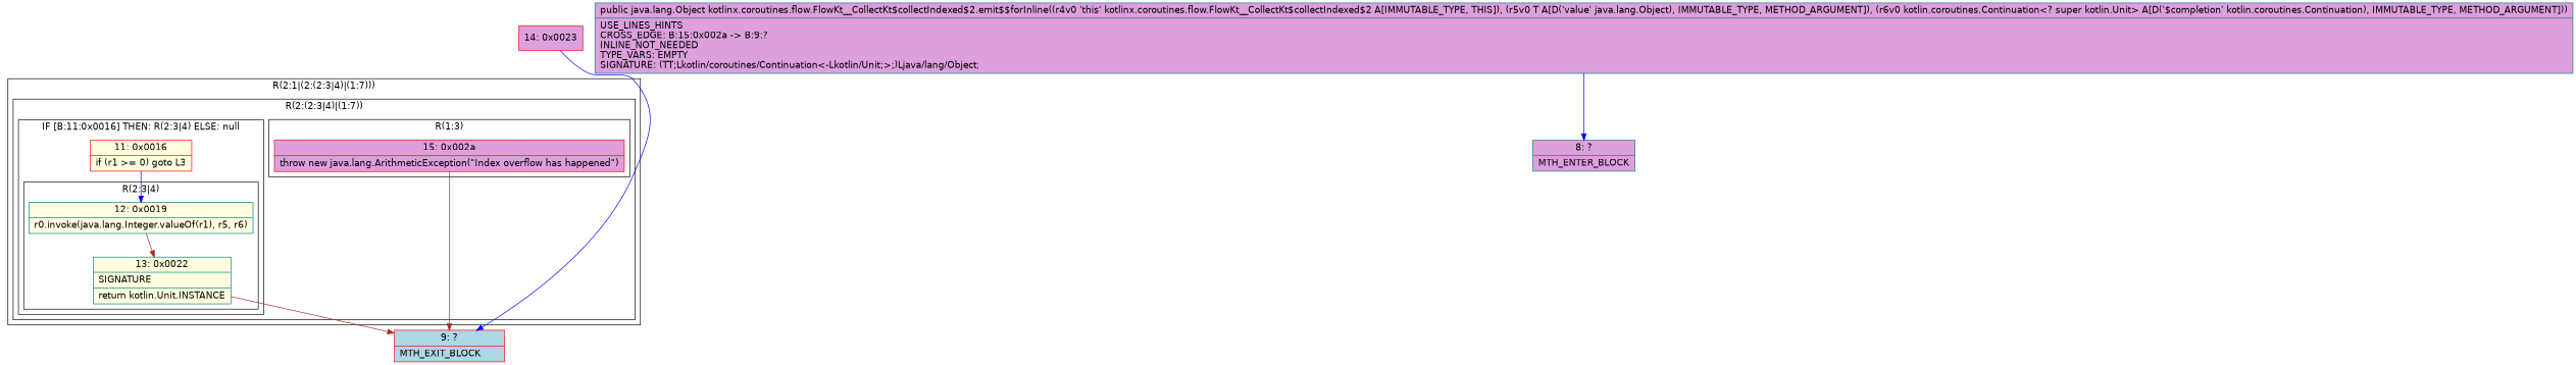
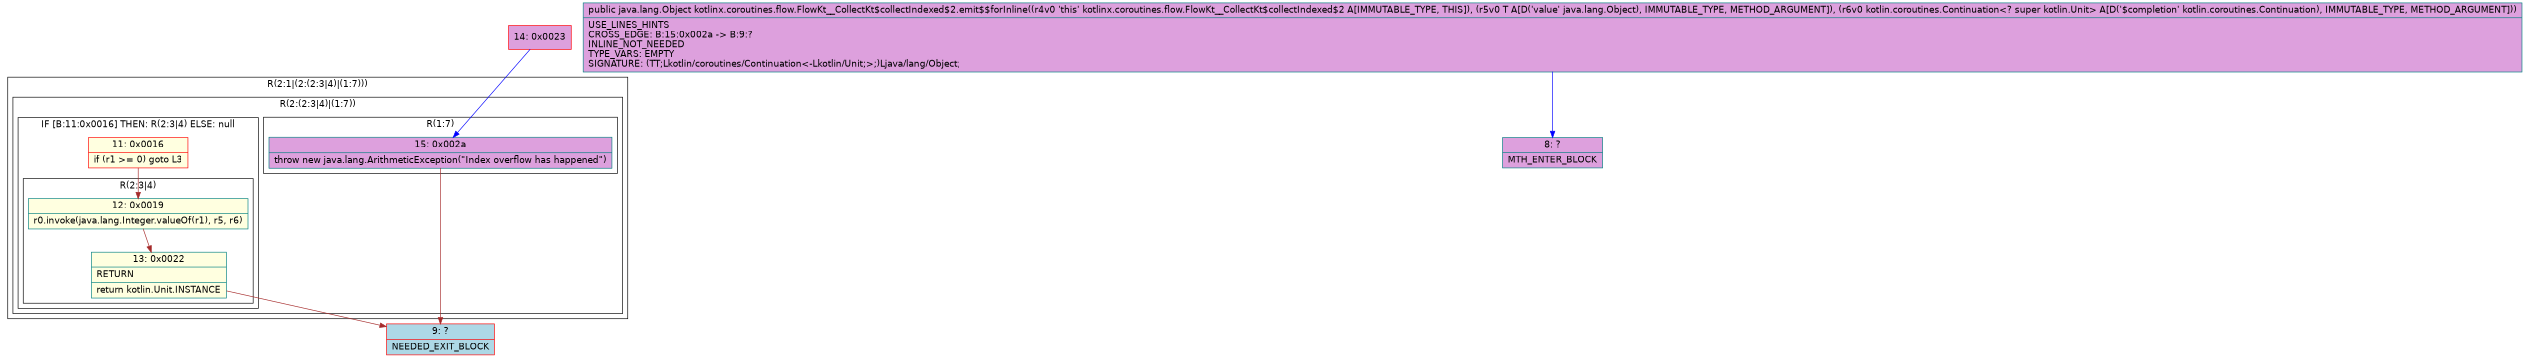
  digraph {
    fontname="DejaVu Sans"
    node [color=teal fillcolor=plum fontname="DejaVu Sans" shape=record style=filled]
    edge [color=brown fontname="DejaVu Sans"]
    n1 [fillcolor=lightyellow label="{12\:\ 0x0019|r0.invoke(java.lang.Integer.valueOf(r1), r5, r6)\l}"]
-   n2 [fillcolor=lightyellow label="{13\:\ 0x0022|SIGNATURE\l|return kotlin.Unit.INSTANCE\l}"]
+   n2 [fillcolor=lightyellow label="{13\:\ 0x0022|RETURN\l|return kotlin.Unit.INSTANCE\l}"]
    n3 [color=red fillcolor=lightyellow label="{11\:\ 0x0016|if (r1 \>= 0) goto L3\l}"]
-   n4 [color=red label="{15\:\ 0x002a|throw new java.lang.ArithmeticException(\"Index overflow has happened\")\l}"]
-   n5 [color=red fillcolor=lightblue label="{9\:\ ?|MTH_EXIT_BLOCK\l}"]
+   n4 [label="{15\:\ 0x002a|throw new java.lang.ArithmeticException(\"Index overflow has happened\")\l}"]
+   n5 [color=red fillcolor=lightblue label="{9\:\ ?|NEEDED_EXIT_BLOCK\l}"]
    n6 [color=red label="{14\:\ 0x0023}"]
    n7 [label="{8\:\ ?|MTH_ENTER_BLOCK\l}"]
    n8 [label="{public java.lang.Object kotlinx.coroutines.flow.FlowKt__CollectKt$collectIndexed$2.emit$$forInline((r4v0 'this' kotlinx.coroutines.flow.FlowKt__CollectKt$collectIndexed$2 A[IMMUTABLE_TYPE, THIS]), (r5v0 T A[D('value' java.lang.Object), IMMUTABLE_TYPE, METHOD_ARGUMENT]), (r6v0 kotlin.coroutines.Continuation\<? super kotlin.Unit\> A[D('$completion' kotlin.coroutines.Continuation), IMMUTABLE_TYPE, METHOD_ARGUMENT]))  | USE_LINES_HINTS\lCROSS_EDGE: B:15:0x002a \-\> B:9:?\lINLINE_NOT_NEEDED\lTYPE_VARS: EMPTY\lSIGNATURE: (TT;Lkotlin\/coroutines\/Continuation\<\-Lkotlin\/Unit;\>;)Ljava\/lang\/Object;\l}"]
    subgraph cluster_1 {
      label="R(2:1|(2:(2:3|4)|(1:7)))"
      subgraph cluster_2 {
        label="R(2:(2:3|4)|(1:7))"
        subgraph cluster_3 {
          label="IF [B:11:0x0016] THEN: R(2:3|4) ELSE: null"
          n3
          subgraph cluster_4 {
            label="R(2:3|4)"
            n1
            n2
          }
        }
        subgraph cluster_5 {
-         label="R(1:3)"
+         label="R(1:7)"
          n4
        }
      }
    }
    n1 -> n2
    n2 -> n5
-   n3 -> n1 [color=blue]
+   n3 -> n1
    n4 -> n5
-   n6 -> n5 [color=blue]
+   n6 -> n4 [color=blue]
    n8 -> n7 [color=blue]
  }
